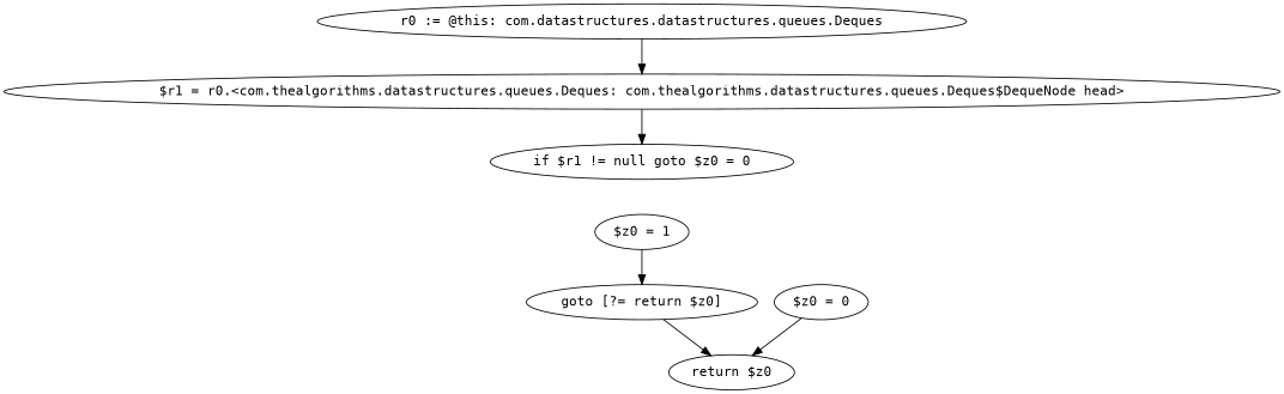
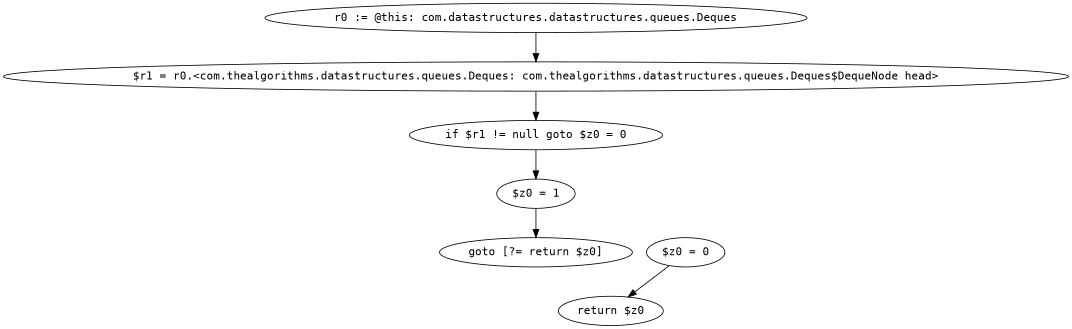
  digraph {
    fontname="DejaVu Sans Mono"
    node [fontname="DejaVu Sans Mono"]
    edge [fontname="DejaVu Sans Mono"]
    n1 [label="r0 := @this: com.datastructures.datastructures.queues.Deques"]
    "$r1 = r0.<com.thealgorithms.datastructures.queues.Deques: com.thealgorithms.datastructures.queues.Deques$DequeNode head>"
    "if $r1 != null goto $z0 = 0"
    "$z0 = 1"
    "goto [?= return $z0]"
    "$z0 = 0"
    "return $z0"
    n1 -> "$r1 = r0.<com.thealgorithms.datastructures.queues.Deques: com.thealgorithms.datastructures.queues.Deques$DequeNode head>"
    "$r1 = r0.<com.thealgorithms.datastructures.queues.Deques: com.thealgorithms.datastructures.queues.Deques$DequeNode head>" -> "if $r1 != null goto $z0 = 0"
+   "if $r1 != null goto $z0 = 0" -> "$z0 = 1"
    "$z0 = 1" -> "goto [?= return $z0]"
-   "goto [?= return $z0]" -> "return $z0"
    "$z0 = 0" -> "return $z0"
  }
